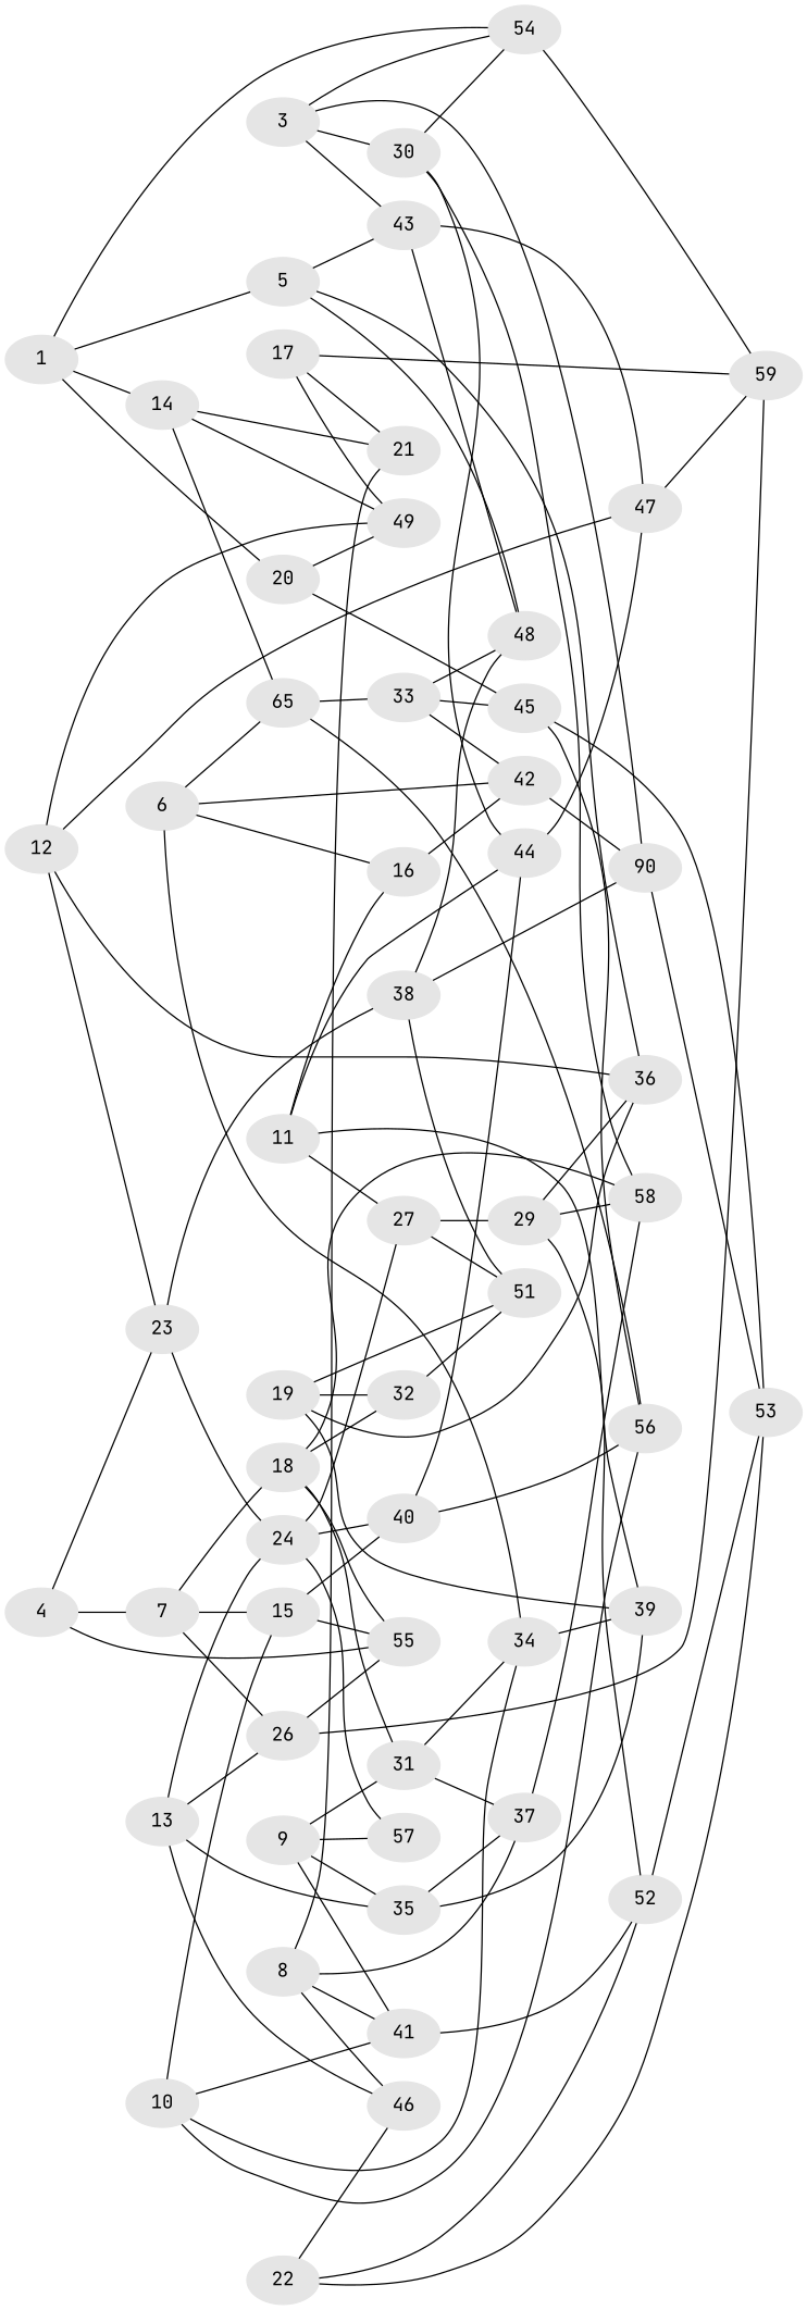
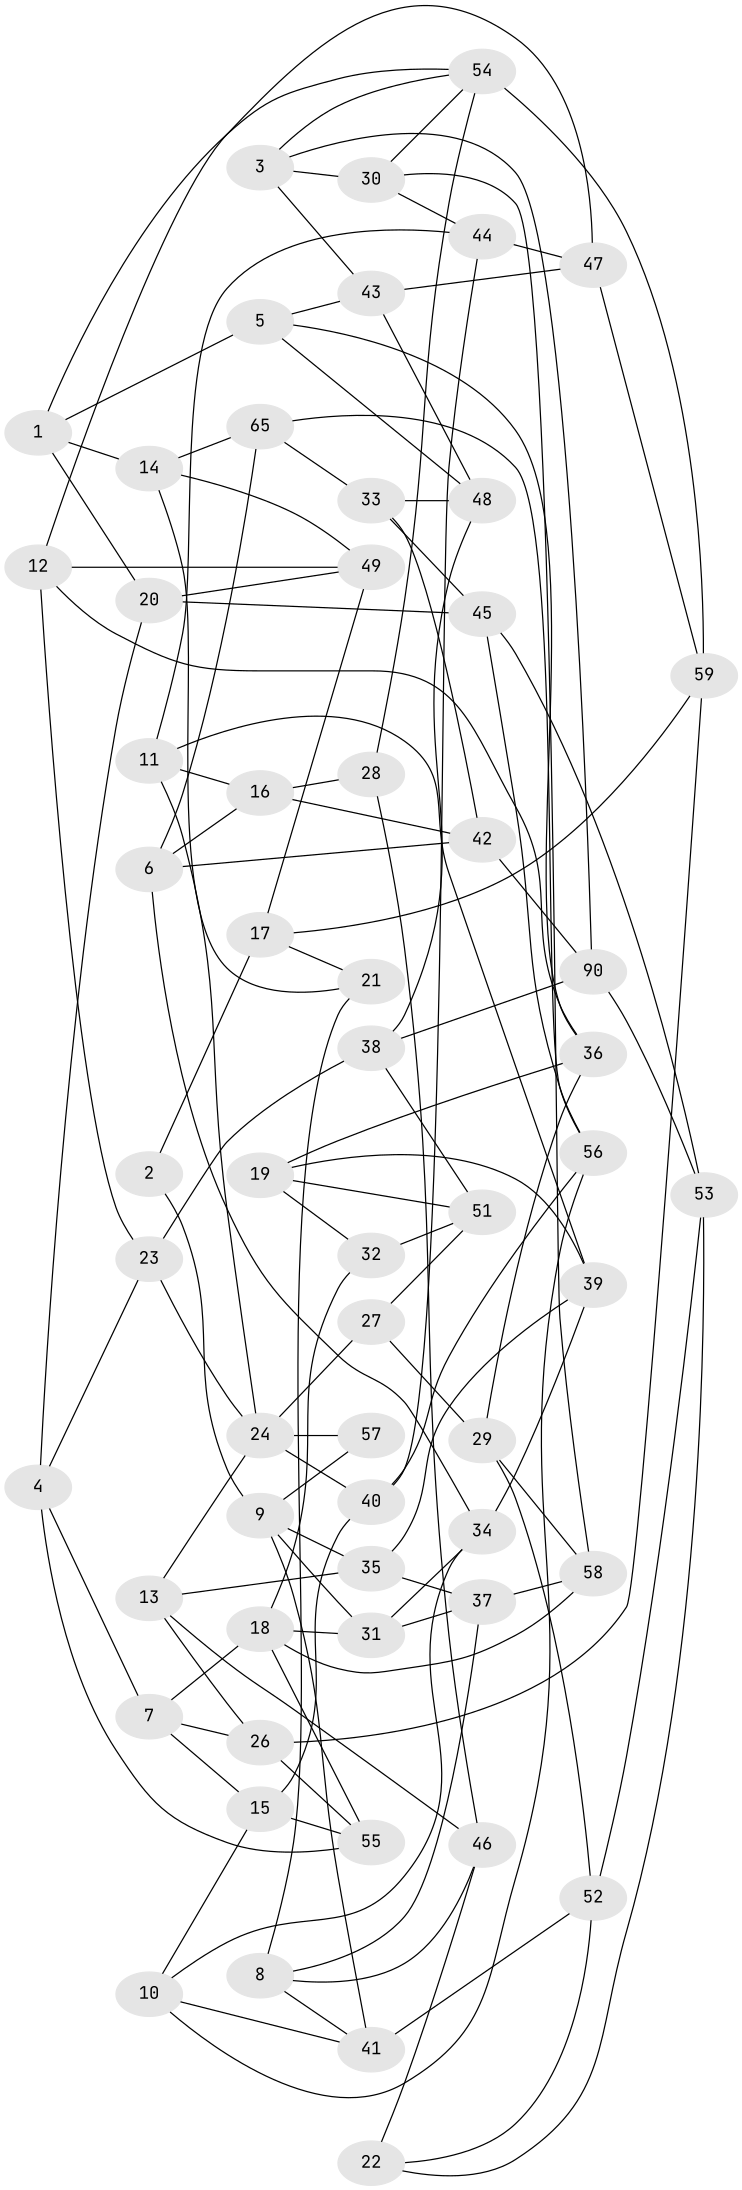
  graph {
    fontname="JetBrains Mono"
    rankdir=LR
    node [color=gray90 fontname="JetBrains Mono" style=filled]
    edge [fontname="JetBrains Mono"]
    1
    5
    14
    20
    54
    43
    36
    48
    n9 [label=65]
    21
    49
    45
+   28
    46
+   2
    9
    17
    41
    35
    57
    31
    59
    32
    51
    3
    30
    n27 [label=90]
    44
    58
    47
    53
    4
    55
    7
    23
    15
    18
    26
    24
    38
    6
    16
    34
    42
    56
    33
    39
    40
    8
    37
    52
    10
    11
    27
    29
    12
    13
    19
    22
    1 -- 5
    1 -- 14
    1 -- 20
    1 -- 54
    5 -- 43
    5 -- 36
    5 -- 48
    14 -- n9
    14 -- 21
    14 -- 49
    20 -- 49
    20 -- 45
    54 -- 59
    43 -- 48
    43 -- 47
    n9 -- 56
    n9 -- 33
    45 -- 53
    45 -- 56
+   28 -- 54
+   28 -- 46
+   2 -- 9
+   2 -- 17
    9 -- 41
    9 -- 35
    9 -- 57
    9 -- 31
    17 -- 21
    17 -- 49
    17 -- 59
    41 -- 52
    35 -- 39
    35 -- 37
    31 -- 34
    31 -- 37
    32 -- 51
    3 -- 54
    3 -- 43
    3 -- 30
    3 -- n27
    30 -- 54
    30 -- 44
    30 -- 58
    n27 -- 53
    44 -- 47
    47 -- 59
+   4 -- 20
    4 -- 55
    4 -- 7
    4 -- 23
    7 -- 15
    7 -- 18
    7 -- 26
    23 -- 24
    23 -- 38
    15 -- 55
    15 -- 40
    18 -- 31
    18 -- 32
    18 -- 58
    18 -- 55
    26 -- 59
    26 -- 55
    24 -- 57
    24 -- 40
    24 -- 27
    38 -- 48
    38 -- 51
    38 -- n27
    6 -- n9
    6 -- 16
    6 -- 34
    6 -- 42
+   16 -- 28
    16 -- 42
    34 -- 39
    42 -- n27
    33 -- 48
    33 -- 45
    33 -- 42
    40 -- 44
    40 -- 56
    8 -- 21
    8 -- 46
    8 -- 41
    8 -- 37
    37 -- 58
    52 -- 53
    10 -- 41
    10 -- 15
    10 -- 34
    10 -- 56
    11 -- 44
    11 -- 16
    11 -- 39
-   11 -- 27
+   11 -- 24
    27 -- 51
    27 -- 29
    29 -- 36
    29 -- 58
    29 -- 52
    12 -- 36
    12 -- 49
    12 -- 47
    12 -- 23
    13 -- 46
    13 -- 35
    13 -- 26
    13 -- 24
    19 -- 36
    19 -- 32
    19 -- 51
    19 -- 39
    22 -- 46
    22 -- 53
    22 -- 52
  }
